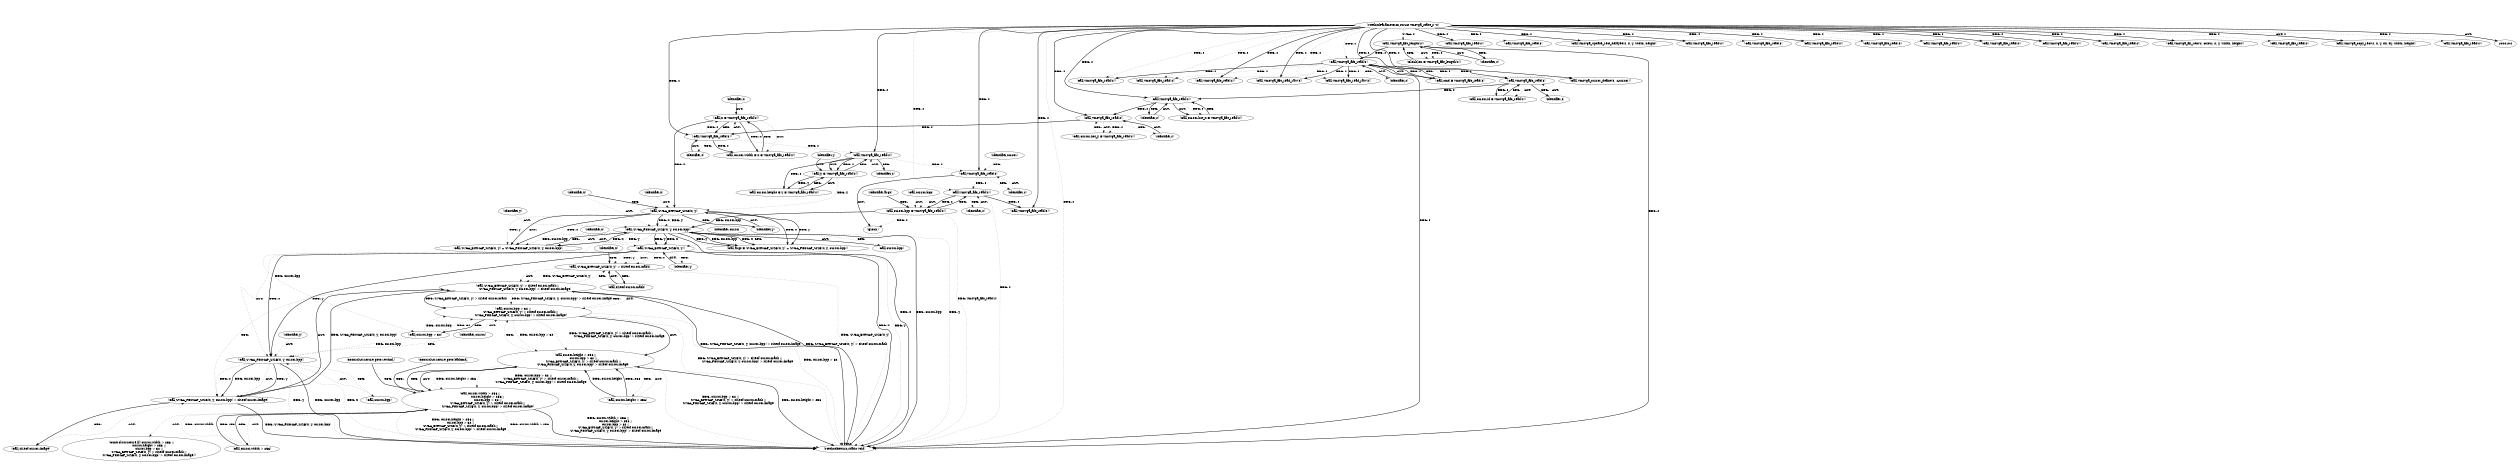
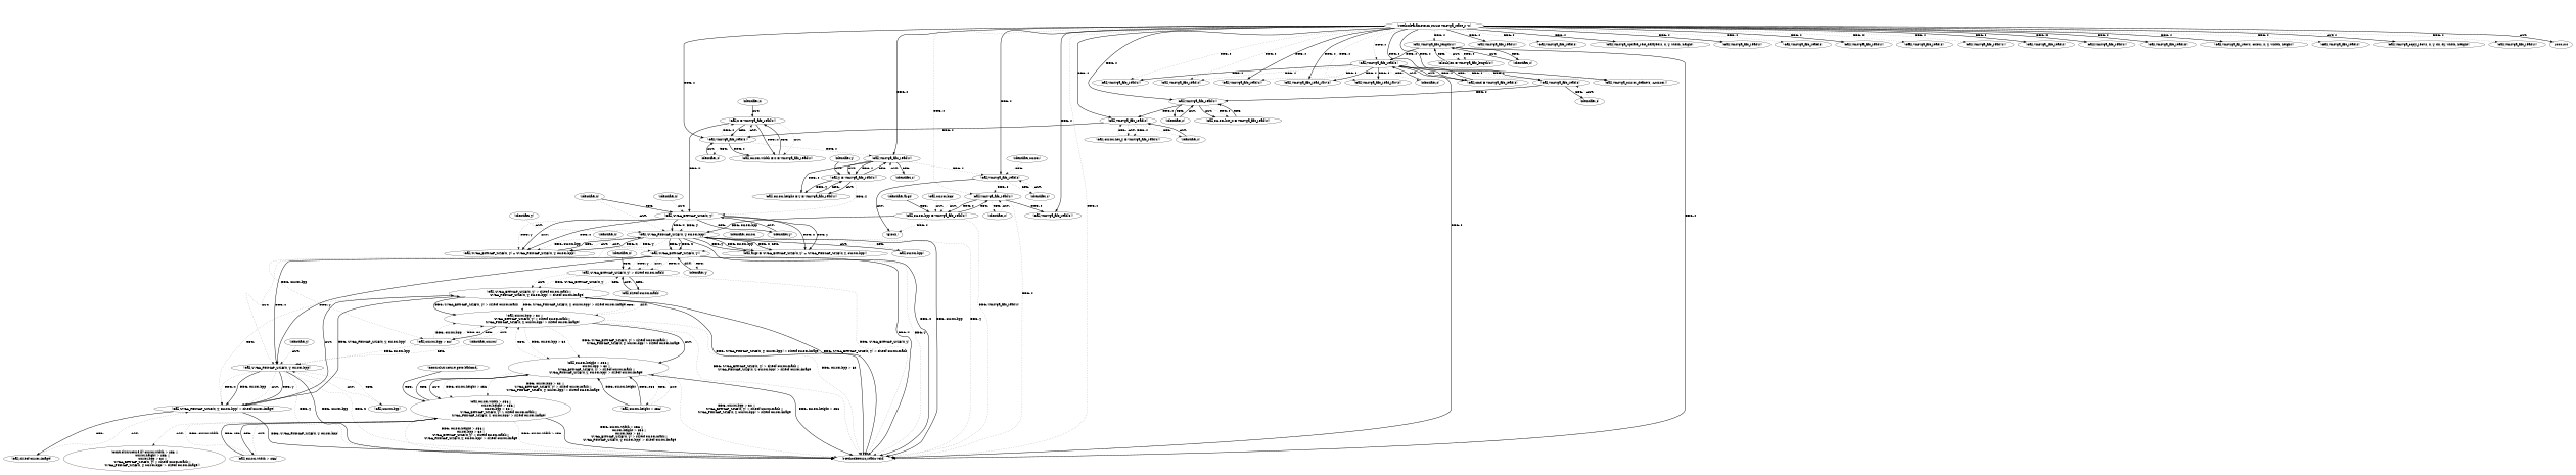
  digraph {
    edge [style=bold]
    n1 [label="(Call,SVGA_BITMAP_SIZE(x, y))"]
    n2 [label="(Call,SVGA_BITMAP_SIZE(x, y) > sizeof cursor.mask)"]
    n3 [label="(Call,SVGA_PIXMAP_SIZE(x, y, cursor.bpp))"]
    n4 [label="(MethodReturn,static void)"]
    n5 [label="(Identifier,y)"]
    n6 [label="(Call,SVGA_BITMAP_SIZE(x, y) > sizeof cursor.mask ||\n                SVGA_PIXMAP_SIZE(x, y, cursor.bpp) > sizeof cursor.image)"]
    n7 [label="(Call,sizeof cursor.mask)"]
    n8 [label="(Call,SVGA_PIXMAP_SIZE(x, y, cursor.bpp) > sizeof cursor.image)"]
    n9 [label="(Call,cursor.bpp)"]
    n10 [label="(Call,SVGA_PIXMAP_SIZE(x, y, cursor.bpp))"]
    n11 [label="(Call,cursor.bpp)"]
    n12 [label="(Call,args = SVGA_BITMAP_SIZE(x, y) + SVGA_PIXMAP_SIZE(x, y, cursor.bpp))"]
    n13 [label="(Call,cursor.bpp > 32)"]
    n14 [label="(Call,SVGA_BITMAP_SIZE(x, y) + SVGA_PIXMAP_SIZE(x, y, cursor.bpp))"]
    n15 [label="(Call,cursor.bpp > 32 ||\n                SVGA_BITMAP_SIZE(x, y) > sizeof cursor.mask ||\n                SVGA_PIXMAP_SIZE(x, y, cursor.bpp) > sizeof cursor.image)"]
    n16 [label="(Call,SVGA_BITMAP_SIZE(x, y))"]
    n17 [label="(Identifier,y)"]
    n18 [label="(Call,x = vmsvga_fifo_read(s))"]
    n19 [label="(Call,vmsvga_fifo_read(s))"]
    n20 [label="(Call,cursor.width = x = vmsvga_fifo_read(s))"]
    n21 [label="(Call,vmsvga_fifo_read(s))"]
    n22 [label="(Identifier,s)"]
    n23 [label="(Call,vmsvga_fifo_read(s))"]
    n24 [label="(Call,y = vmsvga_fifo_read(s))"]
    n25 [label="(Call,cursor.height = y = vmsvga_fifo_read(s))"]
    n26 [label="(Identifier,s)"]
    n27 [label="(Call,vmsvga_fifo_read(s))"]
    n28 [label="(Identifier,s)"]
    n29 [label="(Call,cursor.hot_y = vmsvga_fifo_read(s))"]
    n30 [label="(Call,vmsvga_fifo_read(s))"]
    n31 [label="(Call,cursor.hot_x = vmsvga_fifo_read(s))"]
    n32 [label="(Identifier,s)"]
    n33 [label="(Call,vmsvga_fifo_read(s))"]
-   n34 [label="(Call,cursor.id = vmsvga_fifo_read(s))"]
    n35 [label="(Identifier,s)"]
    n36 [label="(Call,vmsvga_fifo_read(s))"]
    n37 [label="(Call,vmsvga_fifo_read(s))"]
    n38 [label="(Call,vmsvga_fifo_read_raw(s))"]
    n39 [label="(Call,vmsvga_fifo_read_raw(s))"]
    n40 [label="(Call,vmsvga_fifo_read(s))"]
    n41 [label="(Call,vmsvga_cursor_define(s, &cursor))"]
    n42 [label="(Call,cmd = vmsvga_fifo_read(s))"]
    n43 [label="(Identifier,s)"]
    n44 [label="(Call,vmsvga_fifo_read(s))"]
    n45 [label="(Call,vmsvga_fifo_length(s))"]
    n46 [label="(Block,len = vmsvga_fifo_length(s))"]
    n47 [label="(Identifier,s)"]
    n48 [label="(MethodParameterIn,struct vmsvga_state_s *s)"]
    n49 [label="(Call,vmsvga_fifo_read(s))"]
    n50 [label="(Call,vmsvga_fifo_read(s))"]
    n51 [label="(Call,vmsvga_fifo_read(s))"]
    n52 [label="(Call,vmsvga_fifo_read(s))"]
    n53 [label="(Call,vmsvga_update_rect_delayed(s, x, y, width, height))"]
    n54 [label="(Call,vmsvga_fifo_read(s))"]
    n55 [label="(Call,vmsvga_fifo_read(s))"]
    n56 [label="(Call,vmsvga_fifo_read(s))"]
    n57 [label="(Call,vmsvga_fifo_read(s))"]
    n58 [label="(Call,vmsvga_fifo_read(s))"]
    n59 [label="(Call,vmsvga_fifo_read(s))"]
    n60 [label="(Call,vmsvga_fifo_read(s))"]
    n61 [label="(Call,vmsvga_fifo_read(s))"]
    n62 [label="(Call,vmsvga_fill_rect(s, colour, x, y, width, height))"]
    n63 [label="(Call,vmsvga_fifo_read(s))"]
    n64 [label="(Call,vmsvga_copy_rect(s, x, y, dx, dy, width, height))"]
    n65 [label="(Call,vmsvga_fifo_read(s))"]
    1000104
    n67 [label="(Call,cursor.bpp = vmsvga_fifo_read(s))"]
    n68 [label="(Identifier,s)"]
    n69 [label="(Block,)"]
    n70 [label="(Identifier,s)"]
    n71 [label="(Call,cursor.height > 256 ||\n                cursor.bpp > 32 ||\n                SVGA_BITMAP_SIZE(x, y) > sizeof cursor.mask ||\n                SVGA_PIXMAP_SIZE(x, y, cursor.bpp) > sizeof cursor.image)"]
    n72 [label="(Call,sizeof cursor.image)"]
    n73 [label="(Call,cursor.width > 256 ||\n                cursor.height > 256 ||\n                cursor.bpp > 32 ||\n                SVGA_BITMAP_SIZE(x, y) > sizeof cursor.mask ||\n                SVGA_PIXMAP_SIZE(x, y, cursor.bpp) > sizeof cursor.image)"]
    n74 [label="(Call,cursor.height > 256)"]
    n75 [label="(ControlStructure,if (cursor.width > 256 ||\n                cursor.height > 256 ||\n                cursor.bpp > 32 ||\n                SVGA_BITMAP_SIZE(x, y) > sizeof cursor.mask ||\n                SVGA_PIXMAP_SIZE(x, y, cursor.bpp) > sizeof cursor.image))"]
    n76 [label="(Call,cursor.width > 256)"]
    n77 [label="(Identifier,x)"]
    n78 [label="(Identifier,y)"]
    n79 [label="(Identifier,cursor)"]
    n80 [label="(Identifier,y)"]
    n81 [label="(Identifier,x)"]
    n82 [label="(Identifier,y)"]
    n83 [label="(ControlStructure,goto badcmd;)"]
    n84 [label="(Identifier,args)"]
    n85 [label="(Identifier,cursor)"]
    n86 [label="(Identifier,x)"]
-   n87 [label="(ControlStructure,goto rewind;)"]
    n88 [label="(Identifier,cursor)"]
    n89 [label="(Identifier,x)"]
    n90 [label="(Identifier,x)"]
    n91 [label="(Call,cursor.bpp)"]
    n1 -> n2 [label="AST: " style=dotted]
    n1 -> n2 [label="DDG: x" style=dotted]
    n1 -> n2 [label="DDG: y" style=dotted]
    n1 -> n3 [label="DDG: x"]
    n1 -> n3 [label="DDG: y"]
    n1 -> n4 [label="DDG: x"]
    n1 -> n4 [label="DDG: y" style=dotted]
    n1 -> n5 [label="CFG: " style=dotted]
    n2 -> n4 [label="DDG: SVGA_BITMAP_SIZE(x, y)" style=dotted]
    n2 -> n6 [label="AST: " style=dotted]
    n2 -> n6 [label="DDG: SVGA_BITMAP_SIZE(x, y)" style=dotted]
    n2 -> n7 [label="CFG: "]
    n3 -> n4 [label="DDG: cursor.bpp"]
    n3 -> n4 [label="DDG: x" style=dotted]
    n3 -> n4 [label="DDG: y" style=dotted]
    n3 -> n8 [label="AST: " style=dotted]
    n3 -> n8 [label="DDG: x" style=dotted]
    n3 -> n8 [label="DDG: y"]
    n3 -> n8 [label="DDG: cursor.bpp"]
    n3 -> n9 [label="CFG: " style=dotted]
    n5 -> n1 [label="AST: "]
    n6 -> n2 [label="CFG: " style=dotted]
    n6 -> n4 [label="DDG: SVGA_PIXMAP_SIZE(x, y, cursor.bpp) > sizeof cursor.image"]
    n6 -> n4 [label="DDG: SVGA_BITMAP_SIZE(x, y) > sizeof cursor.mask"]
    n6 -> n8 [label="CFG: " style=dotted]
    n6 -> n15 [label="AST: " style=dotted]
    n6 -> n15 [label="DDG: SVGA_BITMAP_SIZE(x, y) > sizeof cursor.mask"]
    n6 -> n15 [label="DDG: SVGA_PIXMAP_SIZE(x, y, cursor.bpp) > sizeof cursor.image" style=dotted]
    n7 -> n2 [label="AST: "]
    n8 -> n4 [label="DDG: SVGA_PIXMAP_SIZE(x, y, cursor.bpp)"]
    n8 -> n6 [label="AST: "]
    n8 -> n6 [label="DDG: SVGA_PIXMAP_SIZE(x, y, cursor.bpp)"]
    n8 -> n72 [label="CFG: "]
    n9 -> n3 [label="AST: " style=dotted]
    n10 -> n1 [label="DDG: x"]
    n10 -> n1 [label="DDG: y"]
    n10 -> n4 [label="DDG: y" style=dotted]
    n10 -> n4 [label="DDG: x"]
    n10 -> n4 [label="DDG: cursor.bpp"]
    n10 -> n11 [label="CFG: " style=dotted]
    n10 -> n12 [label="DDG: x"]
    n10 -> n12 [label="DDG: y"]
    n10 -> n12 [label="DDG: cursor.bpp"]
    n10 -> n13 [label="DDG: cursor.bpp" style=dotted]
    n10 -> n14 [label="AST: " style=dotted]
    n10 -> n14 [label="DDG: x"]
    n10 -> n14 [label="DDG: y" style=dotted]
    n10 -> n14 [label="DDG: cursor.bpp" style=dotted]
    n11 -> n10 [label="AST: "]
    n13 -> n3 [label="DDG: cursor.bpp" style=dotted]
    n13 -> n15 [label="AST: " style=dotted]
    n13 -> n15 [label="DDG: cursor.bpp" style=dotted]
    n13 -> n15 [label="DDG: 32" style=dotted]
    n14 -> n10 [label="CFG: "]
    n15 -> n4 [label="DDG: cursor.bpp > 32" style=dotted]
    n15 -> n4 [label="DDG: SVGA_BITMAP_SIZE(x, y) > sizeof cursor.mask ||\n                SVGA_PIXMAP_SIZE(x, y, cursor.bpp) > sizeof cursor.image" style=dotted]
    n15 -> n6 [label="CFG: " style=dotted]
    n15 -> n13 [label="CFG: "]
    n15 -> n71 [label="AST: "]
    n15 -> n71 [label="DDG: cursor.bpp > 32" style=dotted]
    n15 -> n71 [label="DDG: SVGA_BITMAP_SIZE(x, y) > sizeof cursor.mask ||\n                SVGA_PIXMAP_SIZE(x, y, cursor.bpp) > sizeof cursor.image" style=dotted]
    n16 -> n10 [label="DDG: x"]
    n16 -> n10 [label="DDG: y" style=dotted]
    n16 -> n12 [label="DDG: x"]
    n16 -> n12 [label="DDG: y"]
    n16 -> n14 [label="AST: "]
    n16 -> n14 [label="DDG: x"]
    n16 -> n14 [label="DDG: y" style=dotted]
    n16 -> n17 [label="CFG: "]
    n17 -> n16 [label="AST: "]
    n18 -> n16 [label="DDG: x"]
    n18 -> n19 [label="CFG: "]
    n18 -> n20 [label="AST: " style=dotted]
    n18 -> n20 [label="DDG: x"]
    n19 -> n18 [label="AST: " style=dotted]
    n19 -> n18 [label="DDG: s" style=dotted]
    n19 -> n20 [label="DDG: s"]
    n19 -> n21 [label="DDG: s" style=dotted]
    n19 -> n22 [label="CFG: " style=dotted]
    n20 -> n18 [label="CFG: "]
    n21 -> n23 [label="DDG: s" style=dotted]
    n21 -> n24 [label="AST: "]
    n21 -> n24 [label="DDG: s"]
    n21 -> n25 [label="DDG: s"]
    n21 -> n26 [label="CFG: "]
    n22 -> n19 [label="AST: "]
    n23 -> n49 [label="DDG: s" style=dotted]
    n23 -> n69 [label="AST: "]
    n23 -> n70 [label="CFG: " style=dotted]
    n24 -> n16 [label="DDG: y" style=dotted]
    n24 -> n21 [label="CFG: "]
    n24 -> n25 [label="AST: "]
    n24 -> n25 [label="DDG: y"]
    n25 -> n24 [label="CFG: "]
    n26 -> n21 [label="AST: " style=dotted]
    n27 -> n19 [label="DDG: s"]
    n27 -> n28 [label="CFG: " style=dotted]
    n27 -> n29 [label="AST: " style=dotted]
    n27 -> n29 [label="DDG: s" style=dotted]
    n28 -> n27 [label="AST: "]
    n29 -> n27 [label="CFG: " style=dotted]
    n30 -> n27 [label="DDG: s"]
    n30 -> n31 [label="AST: "]
    n30 -> n31 [label="DDG: s" style=dotted]
    n30 -> n32 [label="CFG: "]
    n31 -> n30 [label="CFG: "]
    n32 -> n30 [label="AST: "]
    n33 -> n30 [label="DDG: s"]
-   n33 -> n34 [label="AST: " style=dotted]
-   n33 -> n34 [label="DDG: s"]
    n33 -> n35 [label="CFG: "]
-   n34 -> n33 [label="CFG: "]
    n35 -> n33 [label="AST: " style=dotted]
    n36 -> n4 [label="DDG: s"]
    n36 -> n33 [label="DDG: s" style=dotted]
    n36 -> n37 [label="DDG: s"]
    n36 -> n38 [label="DDG: s"]
    n36 -> n39 [label="DDG: s"]
    n36 -> n40 [label="DDG: s" style=dotted]
    n36 -> n41 [label="DDG: s" style=dotted]
    n36 -> n42 [label="AST: "]
    n36 -> n42 [label="DDG: s"]
    n36 -> n43 [label="CFG: " style=dotted]
    n36 -> n44 [label="DDG: s" style=dotted]
    n42 -> n36 [label="CFG: "]
    n43 -> n36 [label="AST: "]
    n45 -> n4 [label="DDG: s"]
    n45 -> n36 [label="DDG: s"]
    n45 -> n46 [label="AST: " style=dotted]
    n45 -> n46 [label="DDG: s" style=dotted]
    n45 -> n47 [label="CFG: "]
    n46 -> n45 [label="CFG: "]
    n47 -> n45 [label="AST: "]
    n48 -> n4 [label="DDG: s" style=dotted]
    n48 -> n19 [label="DDG: s"]
    n48 -> n21 [label="DDG: s"]
    n48 -> n23 [label="DDG: s"]
    n48 -> n27 [label="DDG: s"]
    n48 -> n30 [label="DDG: s"]
    n48 -> n33 [label="DDG: s"]
    n48 -> n36 [label="DDG: s" style=dotted]
    n48 -> n37 [label="DDG: s" style=dotted]
    n48 -> n38 [label="DDG: s" style=dotted]
    n48 -> n39 [label="DDG: s"]
    n48 -> n40 [label="DDG: s" style=dotted]
    n48 -> n41 [label="DDG: s"]
    n48 -> n44 [label="DDG: s"]
-   n48 -> n45 [label="SVGA: s" style=dotted]
+   n48 -> n45 [label="DDG: s" style=dotted]
    n48 -> n49 [label="DDG: s" style=dotted]
    n48 -> n50 [label="DDG: s"]
    n48 -> n51 [label="DDG: s"]
    n48 -> n52 [label="DDG: s" style=dotted]
    n48 -> n53 [label="DDG: s"]
    n48 -> n54 [label="DDG: s"]
    n48 -> n55 [label="DDG: s" style=dotted]
    n48 -> n56 [label="DDG: s"]
    n48 -> n57 [label="DDG: s" style=dotted]
    n48 -> n58 [label="DDG: s" style=dotted]
    n48 -> n59 [label="DDG: s"]
    n48 -> n60 [label="DDG: s"]
    n48 -> n61 [label="DDG: s"]
    n48 -> n62 [label="DDG: s"]
    n48 -> n63 [label="DDG: s" style=dotted]
    n48 -> n64 [label="AST: s"]
    n48 -> n65 [label="DDG: s" style=dotted]
    n48 -> 1000104 [label="AST: "]
    n49 -> n4 [label="DDG: s" style=dotted]
    n49 -> n51 [label="DDG: s"]
    n49 -> n67 [label="AST: " style=dotted]
    n49 -> n67 [label="DDG: s"]
    n49 -> n68 [label="CFG: " style=dotted]
    n67 -> n4 [label="DDG: vmsvga_fifo_read(s)" style=dotted]
    n67 -> n10 [label="DDG: cursor.bpp"]
    n67 -> n49 [label="CFG: "]
    n67 -> n69 [label="DDG: s" style=dotted]
    n68 -> n49 [label="AST: " style=dotted]
    n70 -> n23 [label="AST: " style=dotted]
    n71 -> n4 [label="DDG: cursor.bpp > 32 ||\n                SVGA_BITMAP_SIZE(x, y) > sizeof cursor.mask ||\n                SVGA_PIXMAP_SIZE(x, y, cursor.bpp) > sizeof cursor.image" style=dotted]
    n71 -> n4 [label="DDG: cursor.height > 256"]
    n71 -> n15 [label="CFG: " style=dotted]
    n71 -> n73 [label="AST: "]
    n71 -> n73 [label="DDG: cursor.height > 256" style=dotted]
    n71 -> n73 [label="DDG: cursor.bpp > 32 ||\n                SVGA_BITMAP_SIZE(x, y) > sizeof cursor.mask ||\n                SVGA_PIXMAP_SIZE(x, y, cursor.bpp) > sizeof cursor.image" style=dotted]
    n71 -> n74 [label="CFG: " style=dotted]
    n72 -> n8 [label="AST: " style=dotted]
    n73 -> n4 [label="DDG: cursor.width > 256 ||\n                cursor.height > 256 ||\n                cursor.bpp > 32 ||\n                SVGA_BITMAP_SIZE(x, y) > sizeof cursor.mask ||\n                SVGA_PIXMAP_SIZE(x, y, cursor.bpp) > sizeof cursor.image"]
    n73 -> n4 [label="DDG: cursor.height > 256 ||\n                cursor.bpp > 32 ||\n                SVGA_BITMAP_SIZE(x, y) > sizeof cursor.mask ||\n                SVGA_PIXMAP_SIZE(x, y, cursor.bpp) > sizeof cursor.image" style=dotted]
    n73 -> n4 [label="DDG: cursor.width > 256" style=dotted]
    n73 -> n71 [label="CFG: "]
    n73 -> n75 [label="AST: " style=dotted]
    n73 -> n76 [label="CFG: "]
    n74 -> n71 [label="AST: " style=dotted]
    n74 -> n71 [label="DDG: cursor.height"]
    n74 -> n71 [label="DDG: 256"]
    n76 -> n73 [label="AST: " style=dotted]
    n76 -> n73 [label="DDG: cursor.width" style=dotted]
    n76 -> n73 [label="DDG: 256"]
    n77 -> n1 [label="AST: " style=dotted]
    n78 -> n24 [label="AST: "]
    n79 -> n3 [label="CFG: " style=dotted]
    n80 -> n10 [label="AST: " style=dotted]
    n81 -> n16 [label="AST: " style=dotted]
    n82 -> n3 [label="AST: " style=dotted]
    n83 -> n73 [label="CFG: "]
    n84 -> n67 [label="CFG: "]
    n85 -> n23 [label="CFG: " style=dotted]
    n86 -> n2 [label="CFG: "]
    n86 -> n3 [label="AST: " style=dotted]
-   n87 -> n73 [label="CFG: "]
    n88 -> n1 [label="CFG: " style=dotted]
    n89 -> n18 [label="AST: "]
    n90 -> n10 [label="AST: " style=dotted]
    n90 -> n16 [label="CFG: "]
    n91 -> n67 [label="AST: " style=dotted]
  }
